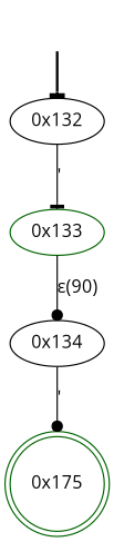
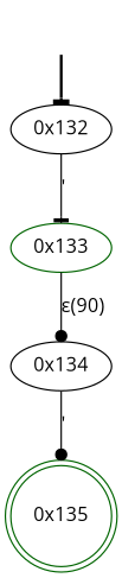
  digraph {
    fontname="Open Sans"
    node [fontname="Open Sans" color=black]
    edge [arrowhead=tee fontname="Open Sans"]
    fake [style=invisible color=""]
    "0x132" [root=true]
    "0x133" [color=darkgreen]
    "0x134"
-   "0x135" [color=darkgreen shape=doublecircle label="0x175"]
+   "0x135" [color=darkgreen shape=doublecircle]
    fake -> "0x132" [style=bold]
    "0x132" -> "0x133" [label="'"]
    "0x133" -> "0x134" [arrowhead=dot label="ε(90)"]
    "0x134" -> "0x135" [arrowhead=dot label="'"]
  }
